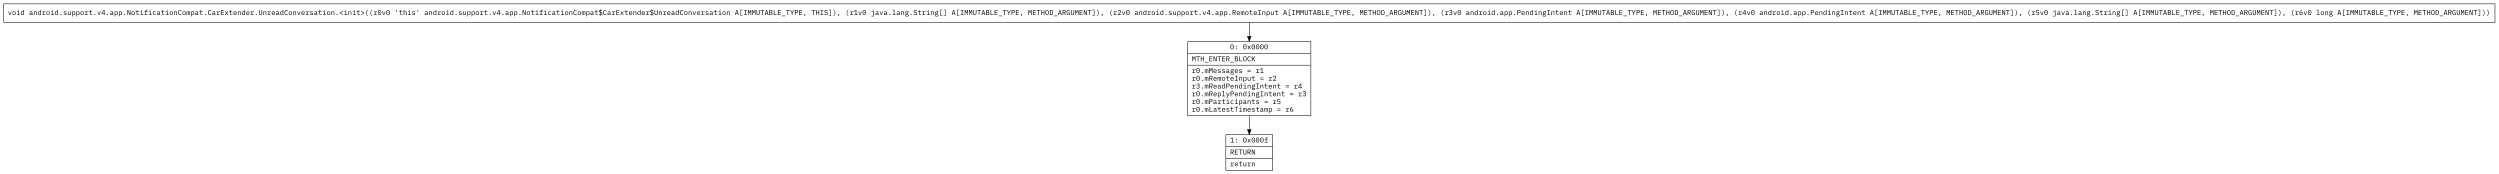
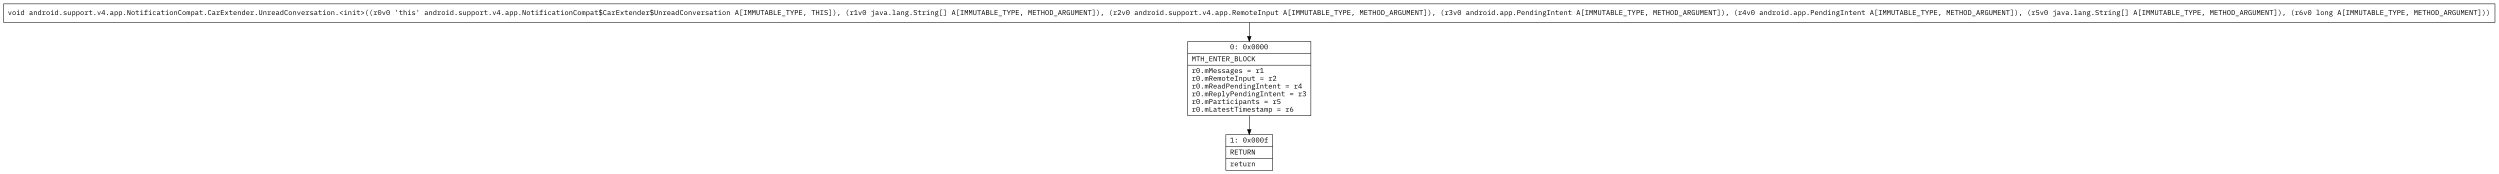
  digraph {
    fontname="IBM Plex Mono"
    node [shape=record fontname="IBM Plex Mono"]
    edge [fontname="IBM Plex Mono"]
-   n1 [label="{0\:\ 0x0000|MTH_ENTER_BLOCK\l|r0.mMessages = r1\lr0.mRemoteInput = r2\lr3.mReadPendingIntent = r4\lr0.mReplyPendingIntent = r3\lr0.mParticipants = r5\lr0.mLatestTimestamp = r6\l}"]
+   n1 [label="{0\:\ 0x0000|MTH_ENTER_BLOCK\l|r0.mMessages = r1\lr0.mRemoteInput = r2\lr0.mReadPendingIntent = r4\lr0.mReplyPendingIntent = r3\lr0.mParticipants = r5\lr0.mLatestTimestamp = r6\l}"]
    n2 [label="{1\:\ 0x000f|RETURN\l|return\l}"]
    n3 [label="{void android.support.v4.app.NotificationCompat.CarExtender.UnreadConversation.\<init\>((r0v0 'this' android.support.v4.app.NotificationCompat$CarExtender$UnreadConversation A[IMMUTABLE_TYPE, THIS]), (r1v0 java.lang.String[] A[IMMUTABLE_TYPE, METHOD_ARGUMENT]), (r2v0 android.support.v4.app.RemoteInput A[IMMUTABLE_TYPE, METHOD_ARGUMENT]), (r3v0 android.app.PendingIntent A[IMMUTABLE_TYPE, METHOD_ARGUMENT]), (r4v0 android.app.PendingIntent A[IMMUTABLE_TYPE, METHOD_ARGUMENT]), (r5v0 java.lang.String[] A[IMMUTABLE_TYPE, METHOD_ARGUMENT]), (r6v0 long A[IMMUTABLE_TYPE, METHOD_ARGUMENT])) }"]
    n1 -> n2
    n3 -> n1
  }
